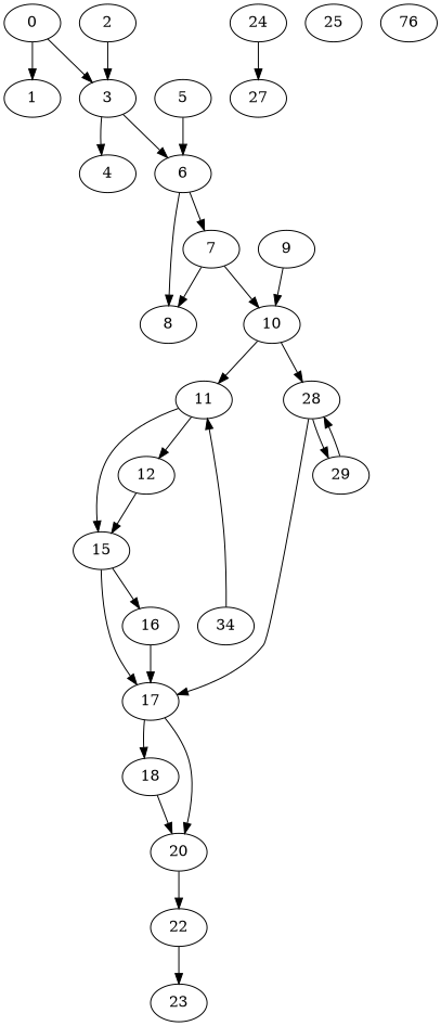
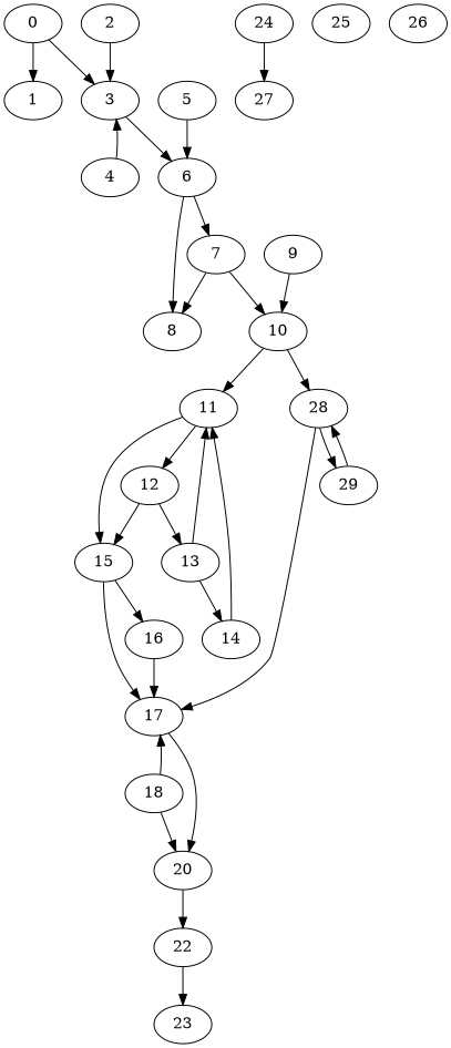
  digraph {
    0
    1
    3
    4
    6
    2
    7
    8
    5
    10
    11
    28
    9
    12
    15
    17
    29
+   13
    16
-   14 [label=34]
+   14
    18
    20
    22
    23
    24
    27
    25
-   26 [label=76]
+   26
    0 -> 1
    0 -> 3
-   3 -> 4
+   4 -> 3
    3 -> 6
    6 -> 7
    6 -> 8
    2 -> 3
    7 -> 8
    7 -> 10
    5 -> 6
    10 -> 11
    10 -> 28
    11 -> 12
    11 -> 15
    28 -> 17
    28 -> 29
    9 -> 10
    12 -> 15
+   12 -> 13
    15 -> 17
    15 -> 16
-   17 -> 18
+   18 -> 17
    17 -> 20
    29 -> 28
+   13 -> 11
+   13 -> 14
    16 -> 17
    14 -> 11
    18 -> 20
    20 -> 22
    22 -> 23
    24 -> 27
  }
